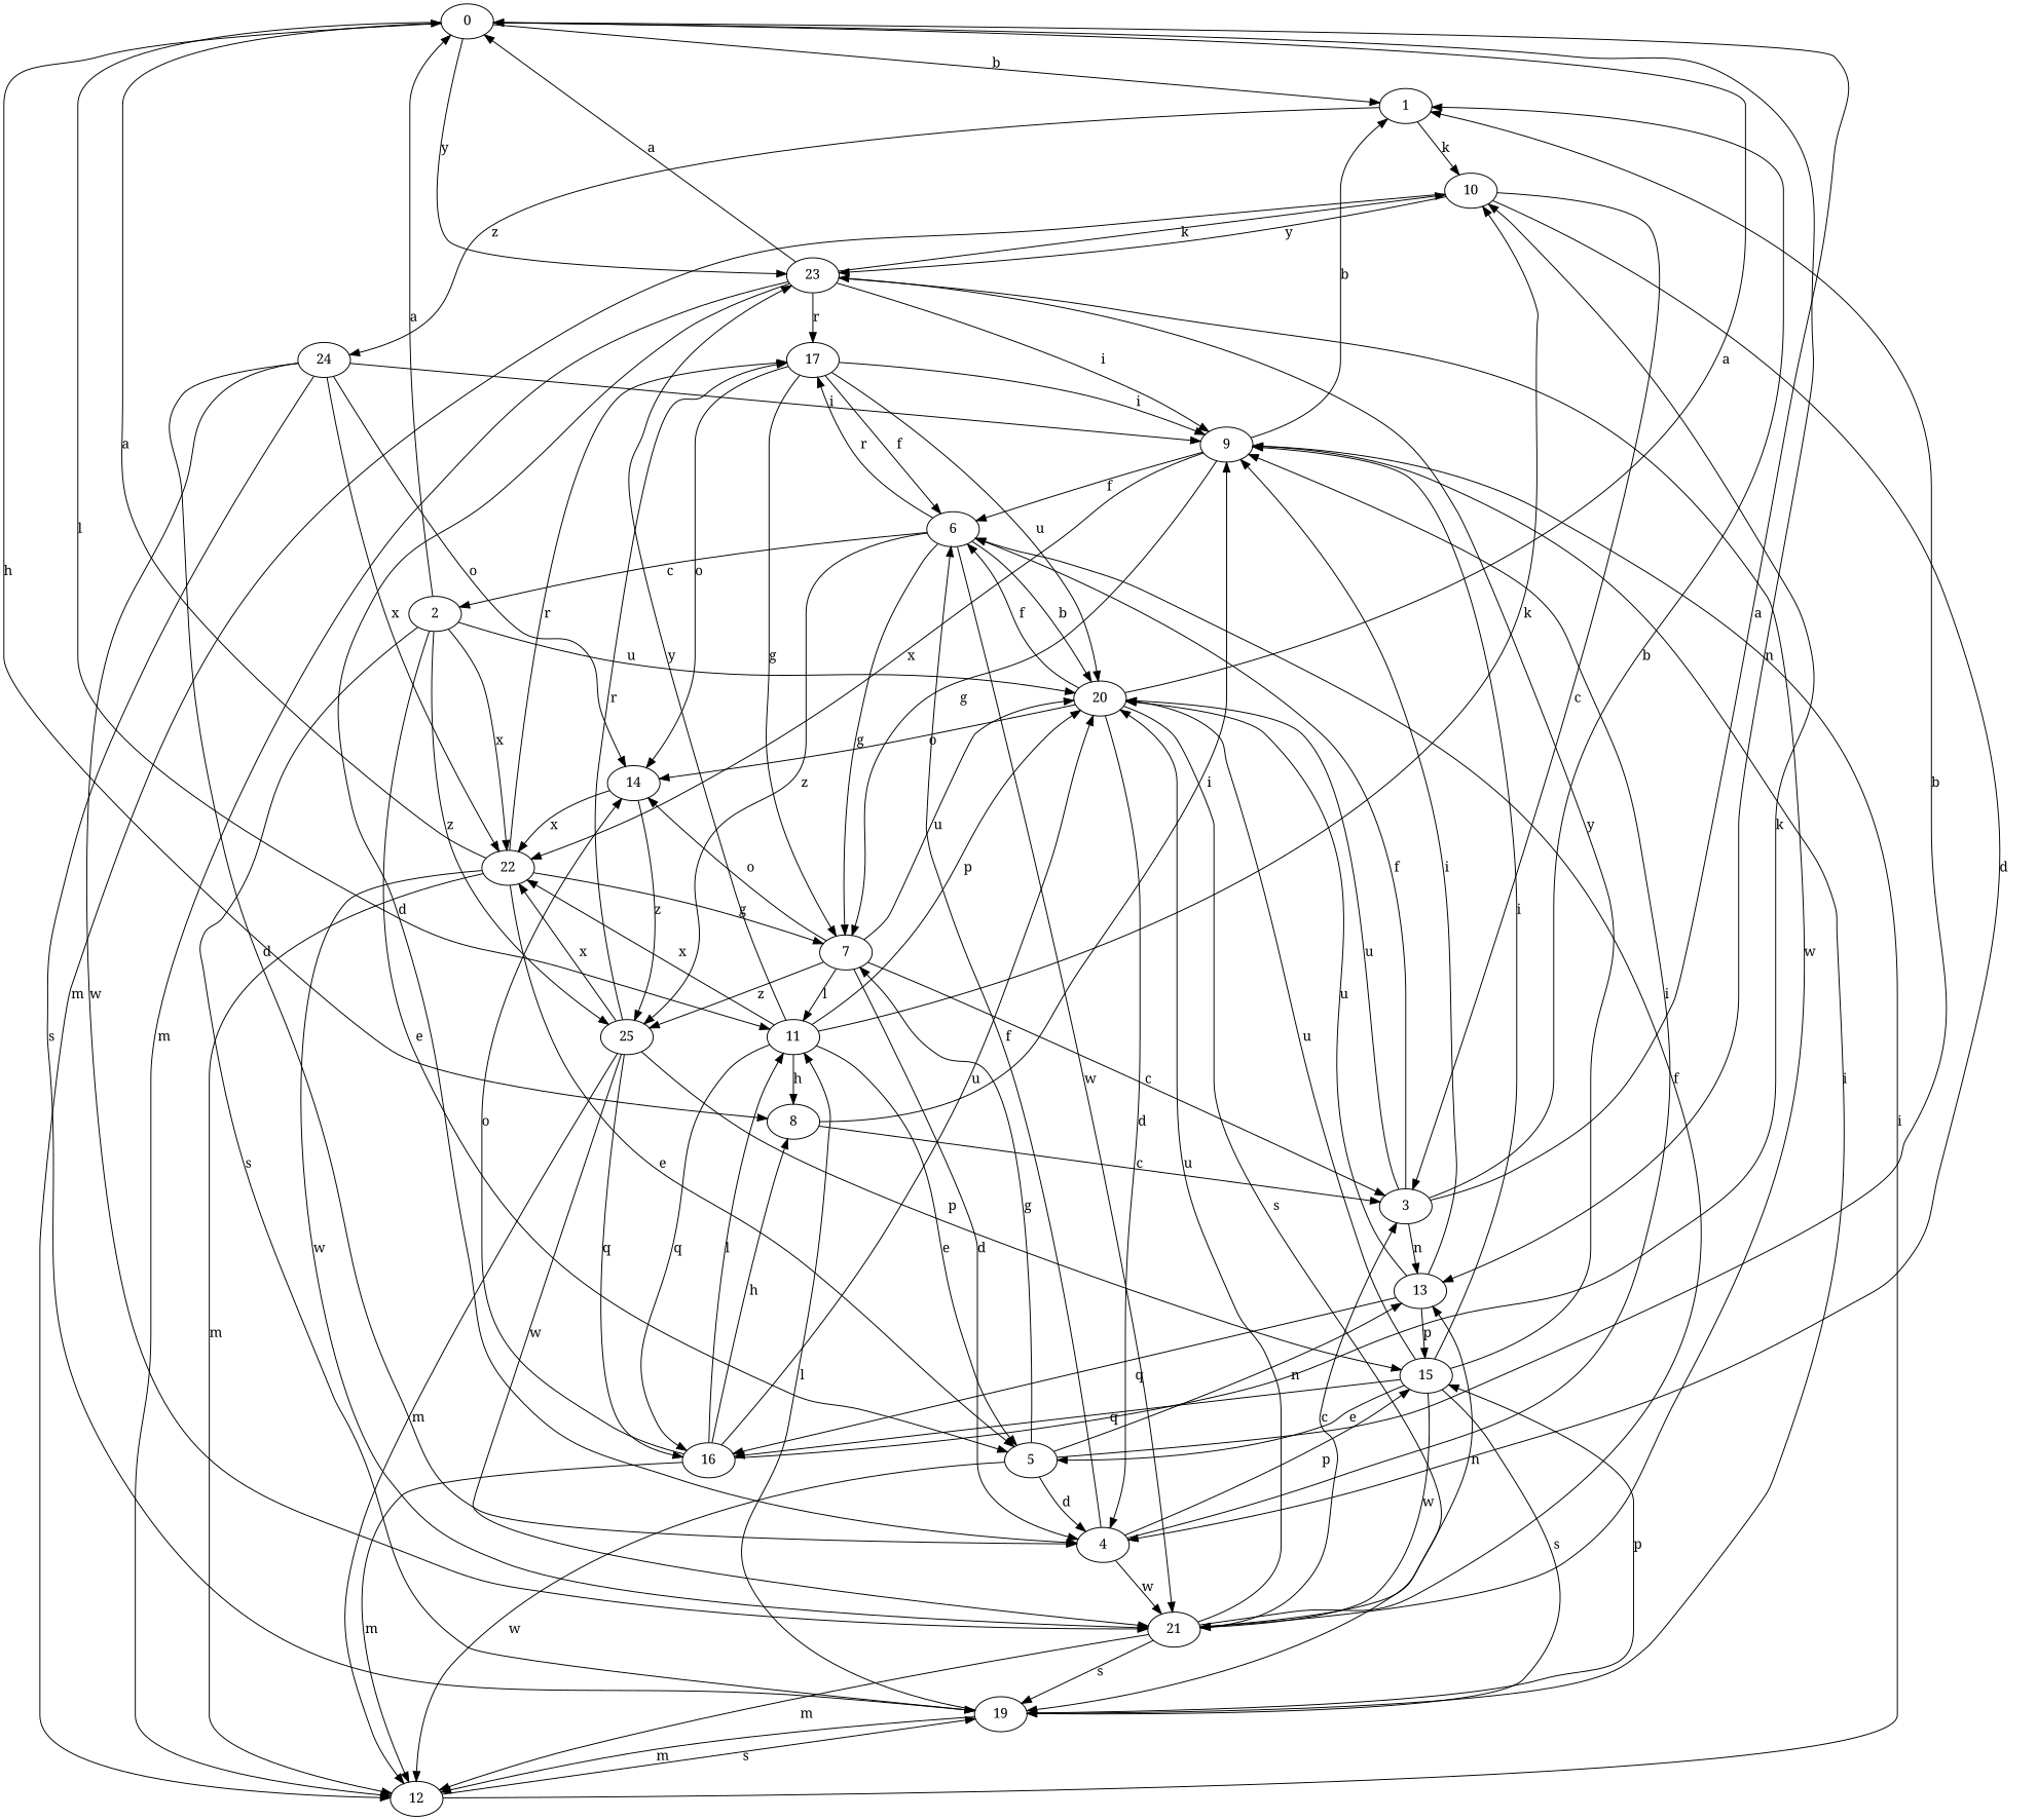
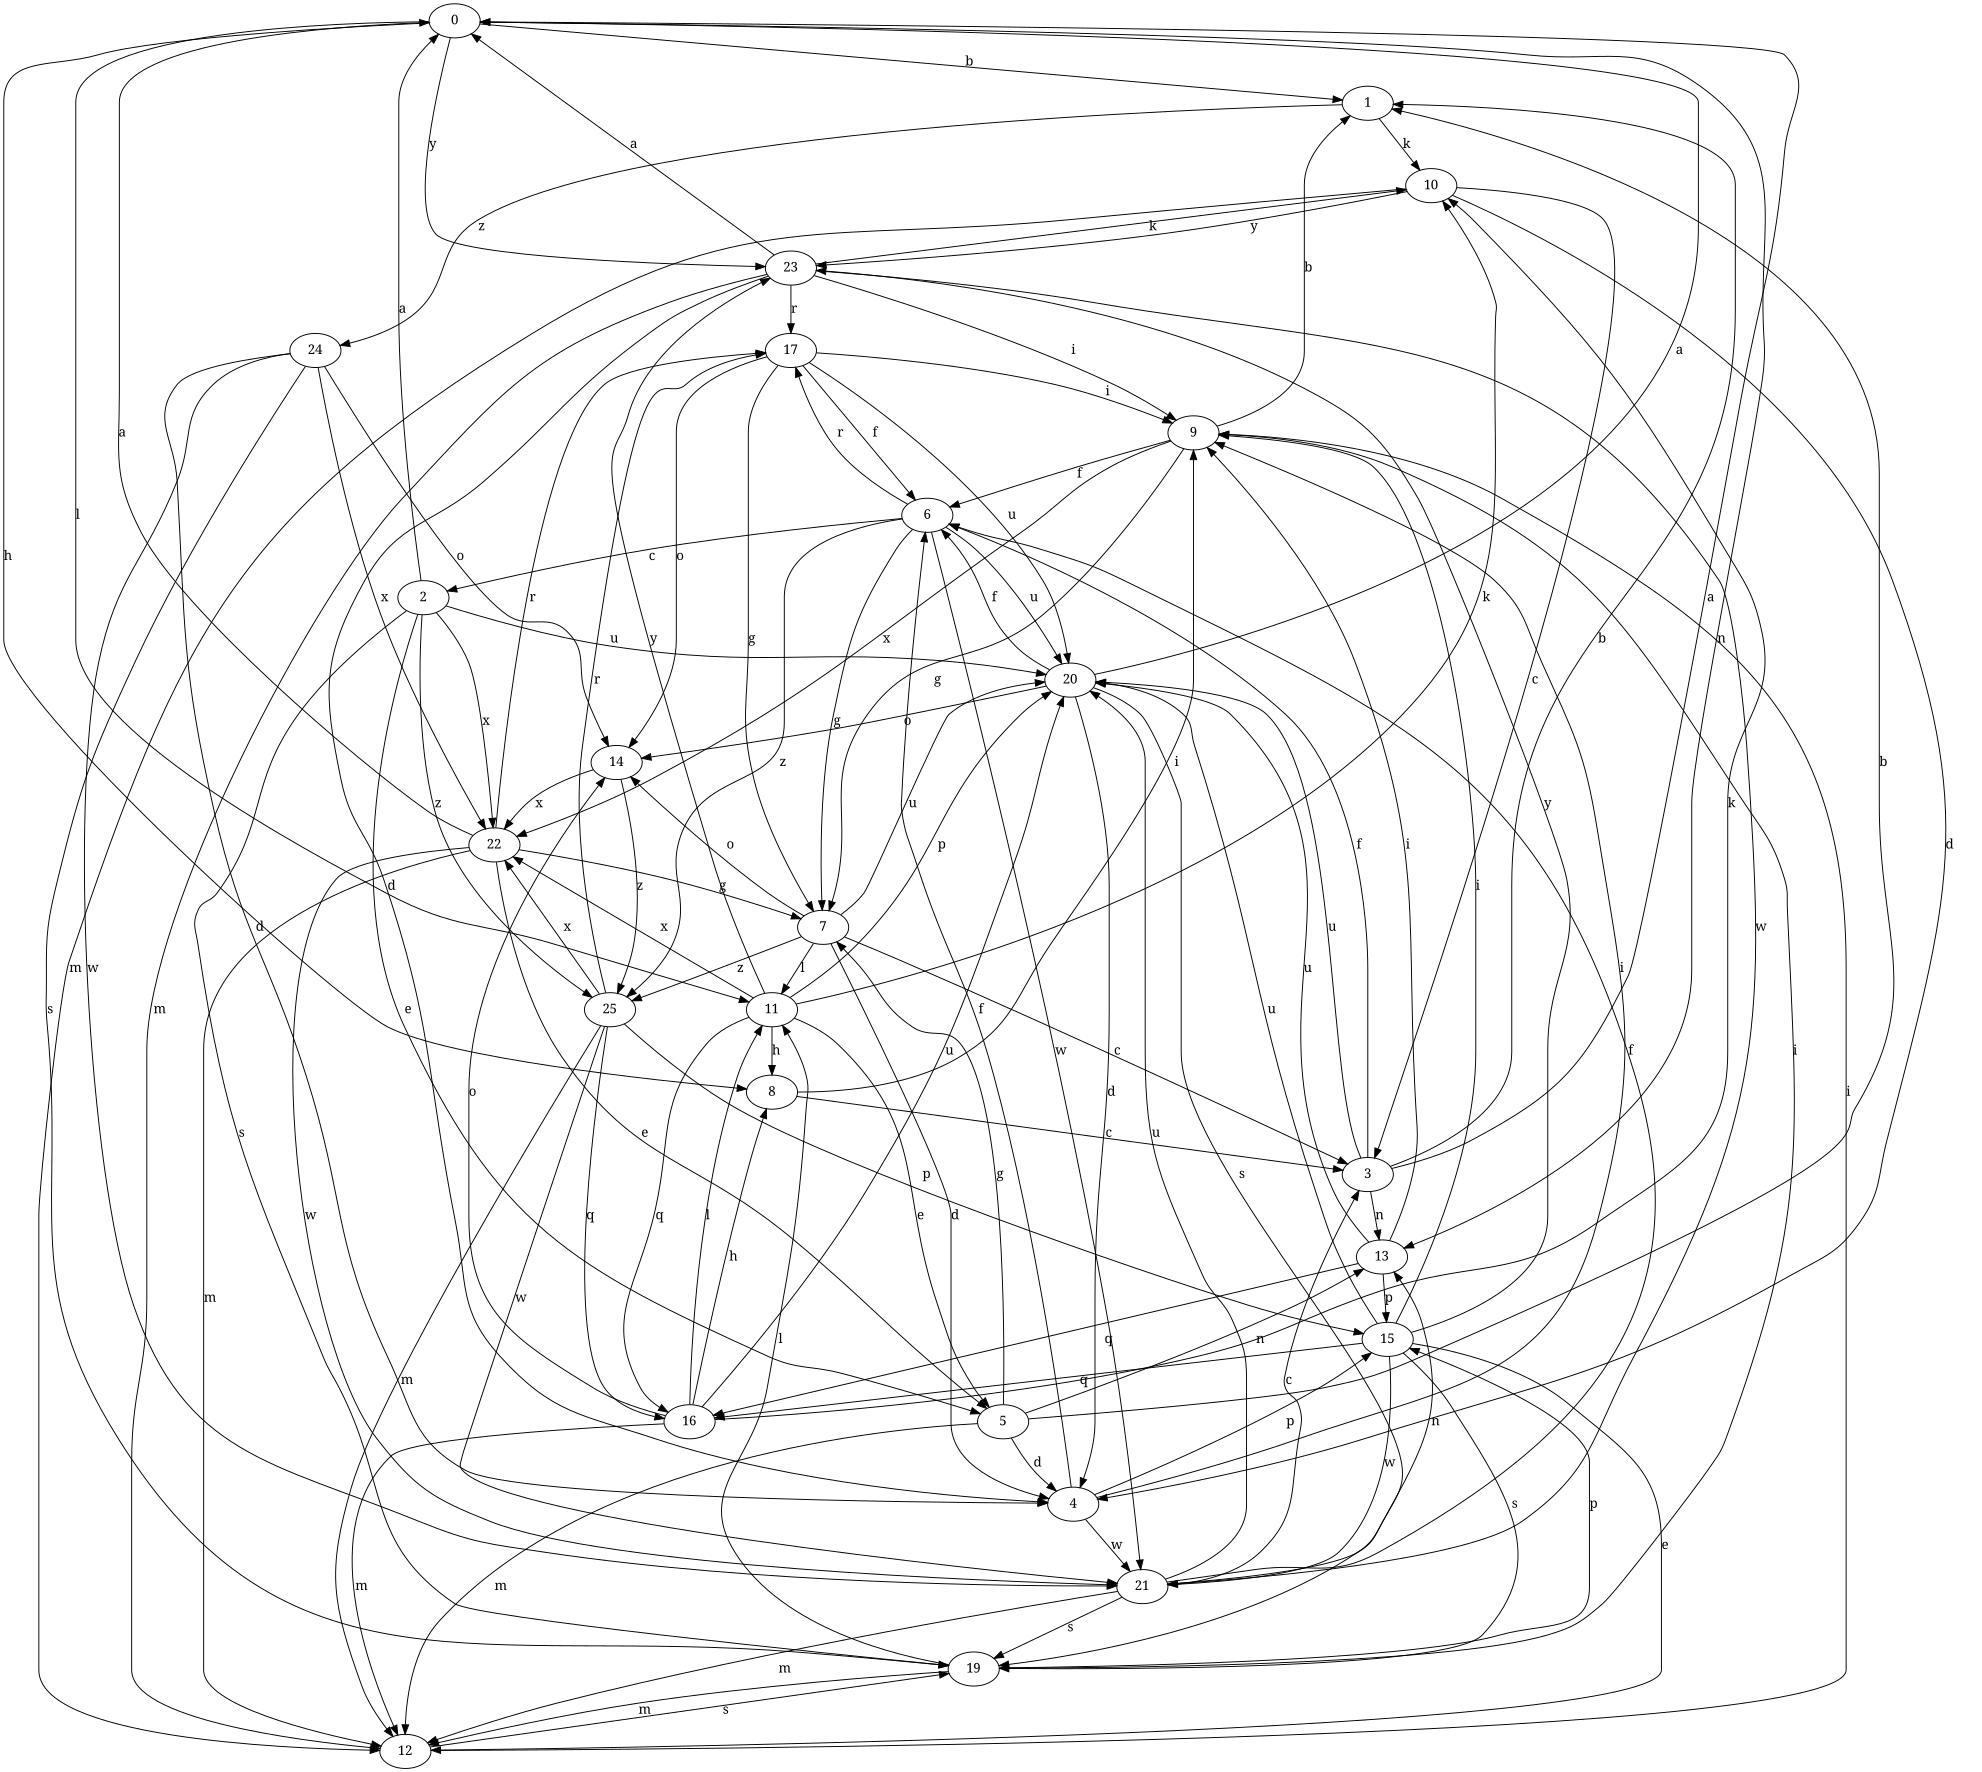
  strict digraph {
    fontname="Noto Serif"
    node [fontname="Noto Serif"]
    edge [fontname="Noto Serif"]
    0
    1
    8
    11
    13
    23
    10
    24
    3
    9
    5
    20
    22
    16
    15
    4
    21
    12
    17
    19
    14
    2
    25
    7
    6
    0 -> 1 [label=b]
    0 -> 8 [label=h]
    0 -> 11 [label=l]
    0 -> 13 [label=n]
    0 -> 23 [label=y]
    1 -> 10 [label=k]
    1 -> 24 [label=z]
    8 -> 3 [label=c]
    8 -> 9 [label=i]
    11 -> 8 [label=h]
    11 -> 23 [label=y]
    11 -> 10 [label=k]
    11 -> 5 [label=e]
    11 -> 20 [label=p]
    11 -> 22 [label=x]
    11 -> 16 [label=q]
    13 -> 9 [label=i]
    13 -> 20 [label=u]
    13 -> 16 [label=q]
    13 -> 15 [label=p]
    23 -> 0 [label=a]
    23 -> 10 [label=k]
    23 -> 9 [label=i]
    23 -> 4 [label=d]
    23 -> 21 [label=w]
    23 -> 12 [label=m]
    23 -> 17 [label=r]
    10 -> 23 [label=y]
    10 -> 3 [label=c]
    10 -> 4 [label=d]
    10 -> 12 [label=m]
-   24 -> 9 [label=i]
    24 -> 22 [label=x]
    24 -> 4 [label=d]
    24 -> 21 [label=w]
    24 -> 19 [label=s]
    24 -> 14 [label=o]
    3 -> 0 [label=a]
    3 -> 1 [label=b]
    3 -> 13 [label=n]
    3 -> 20 [label=u]
    3 -> 6 [label=f]
    9 -> 1 [label=b]
    9 -> 22 [label=x]
    9 -> 7 [label=g]
    9 -> 6 [label=f]
    5 -> 1 [label=b]
    5 -> 13 [label=n]
    5 -> 4 [label=d]
-   5 -> 12 [label=w]
+   5 -> 12 [label=m]
    5 -> 7 [label=g]
    20 -> 0 [label=a]
    20 -> 4 [label=d]
    20 -> 19 [label=s]
    20 -> 14 [label=o]
    20 -> 6 [label=f]
    22 -> 0 [label=a]
    22 -> 5 [label=e]
    22 -> 21 [label=w]
    22 -> 12 [label=m]
    22 -> 17 [label=r]
    22 -> 7 [label=g]
    16 -> 8 [label=h]
    16 -> 11 [label=l]
    16 -> 10 [label=k]
    16 -> 20 [label=u]
    16 -> 12 [label=m]
    16 -> 14 [label=o]
    15 -> 23 [label=y]
    15 -> 9 [label=i]
-   15 -> 5 [label=e]
+   15 -> 12 [label=e]
    15 -> 20 [label=u]
    15 -> 16 [label=q]
    15 -> 21 [label=w]
    15 -> 19 [label=s]
    4 -> 9 [label=i]
    4 -> 15 [label=p]
    4 -> 21 [label=w]
    4 -> 6 [label=f]
    21 -> 13 [label=n]
    21 -> 3 [label=c]
    21 -> 20 [label=u]
    21 -> 12 [label=m]
    21 -> 19 [label=s]
    21 -> 6 [label=f]
    12 -> 9 [label=i]
    12 -> 19 [label=s]
    17 -> 9 [label=i]
    17 -> 20 [label=u]
    17 -> 14 [label=o]
    17 -> 7 [label=g]
    17 -> 6 [label=f]
    19 -> 11 [label=l]
    19 -> 9 [label=i]
    19 -> 15 [label=p]
    19 -> 12 [label=m]
    14 -> 22 [label=x]
    14 -> 25 [label=z]
    2 -> 0 [label=a]
    2 -> 5 [label=e]
    2 -> 20 [label=u]
    2 -> 22 [label=x]
    2 -> 19 [label=s]
    2 -> 25 [label=z]
    25 -> 22 [label=x]
    25 -> 16 [label=q]
    25 -> 15 [label=p]
    25 -> 21 [label=w]
    25 -> 12 [label=m]
    25 -> 17 [label=r]
    7 -> 11 [label=l]
    7 -> 3 [label=c]
    7 -> 20 [label=u]
    7 -> 4 [label=d]
    7 -> 14 [label=o]
    7 -> 25 [label=z]
-   6 -> 20 [label=b]
+   6 -> 20 [label=u]
    6 -> 21 [label=w]
    6 -> 17 [label=r]
    6 -> 2 [label=c]
    6 -> 25 [label=z]
    6 -> 7 [label=g]
  }
